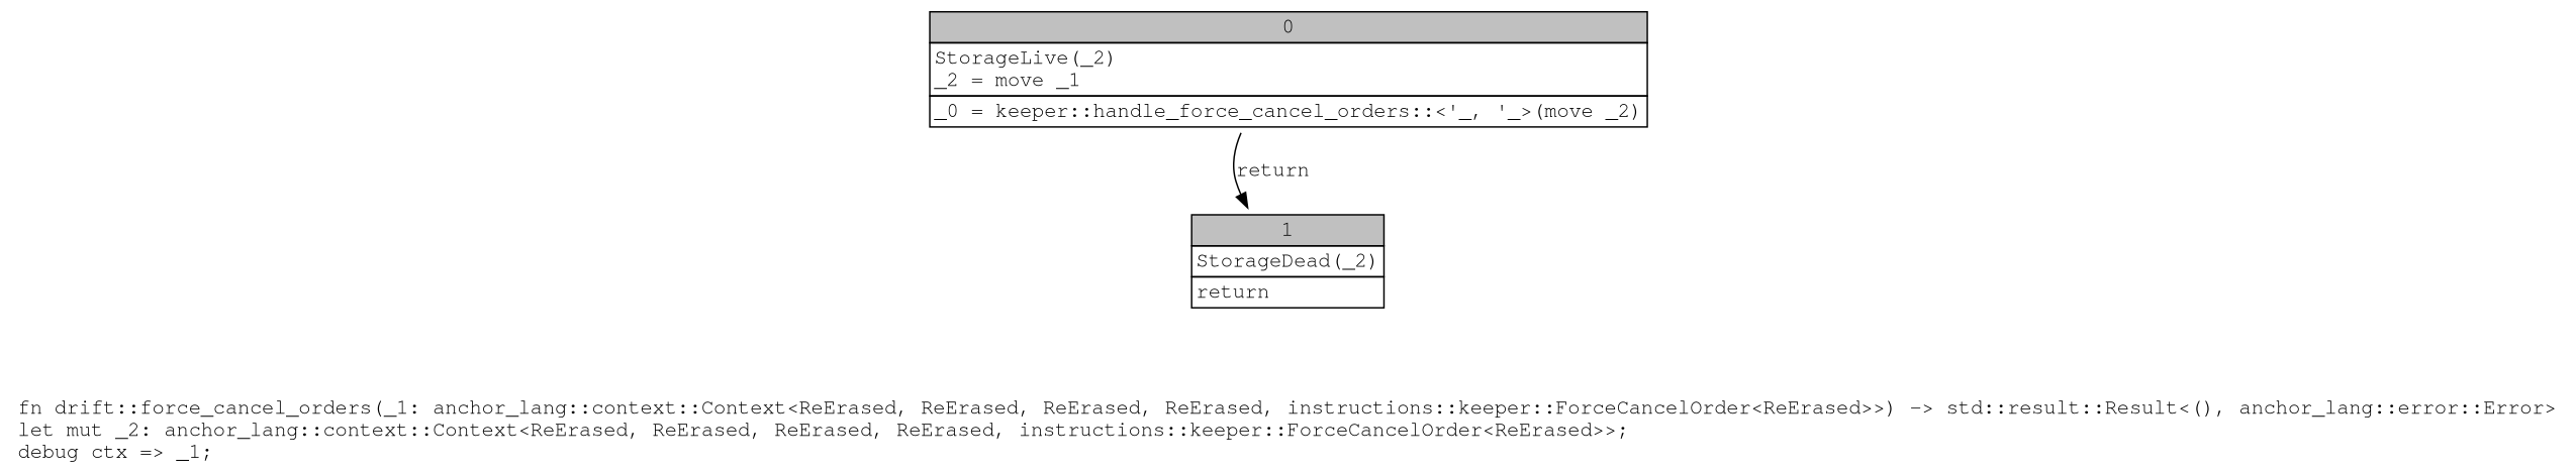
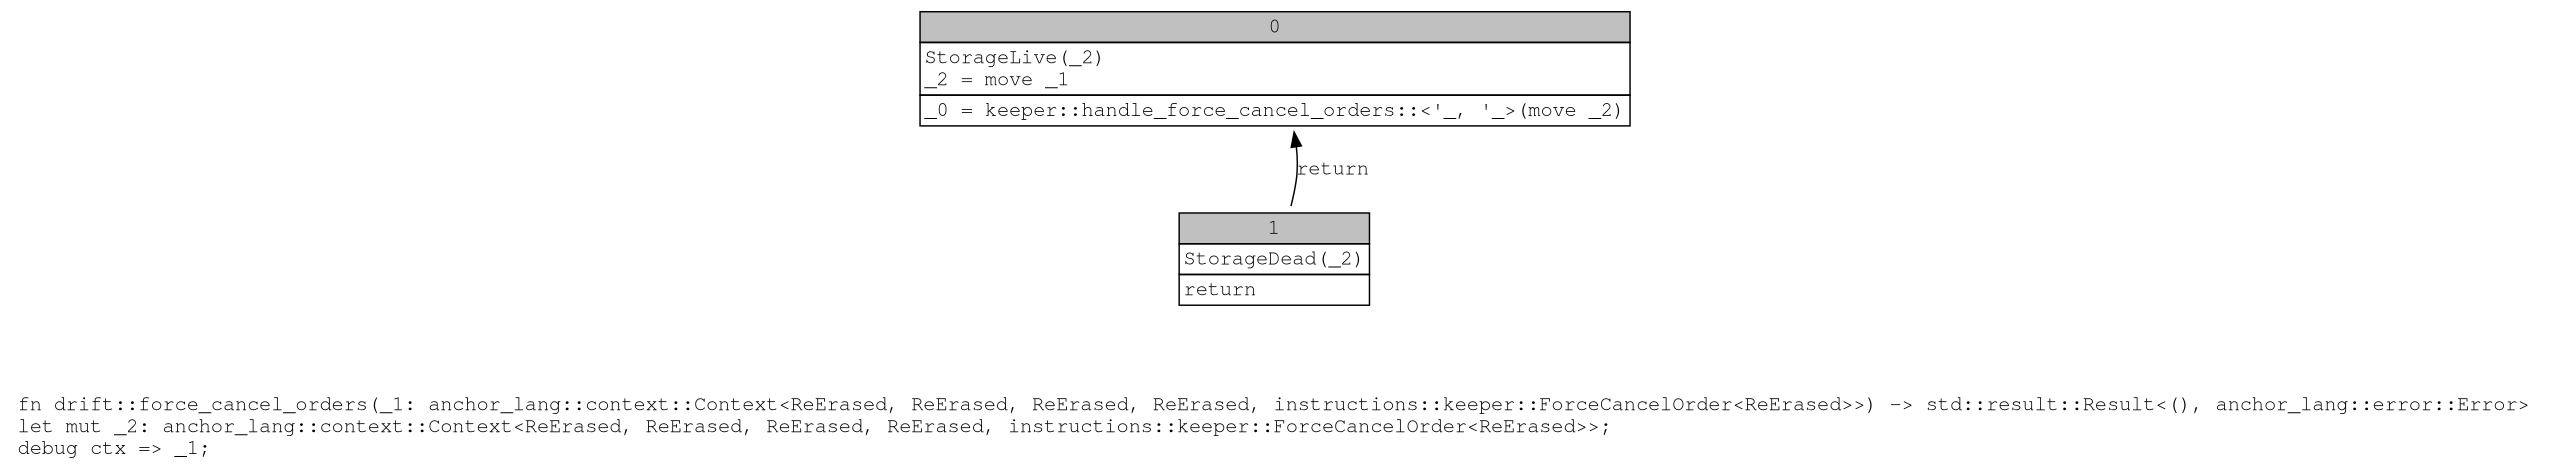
  digraph {
    fontname="Courier, monospace"
    label=<fn drift::force_cancel_orders(_1: anchor_lang::context::Context&lt;ReErased, ReErased, ReErased, ReErased, instructions::keeper::ForceCancelOrder&lt;ReErased&gt;&gt;) -&gt; std::result::Result&lt;(), anchor_lang::error::Error&gt;<br align="left"/>let mut _2: anchor_lang::context::Context&lt;ReErased, ReErased, ReErased, ReErased, instructions::keeper::ForceCancelOrder&lt;ReErased&gt;&gt;;<br align="left"/>debug ctx =&gt; _1;<br align="left"/>>
    node [fontname="Courier, monospace" shape=none]
    n1 [label=<<table border="0" cellborder="1" cellspacing="0"><tr><td bgcolor="gray" align="center" colspan="1">0</td></tr><tr><td align="left" balign="left">StorageLive(_2)<br/>_2 = move _1<br/></td></tr><tr><td align="left">_0 = keeper::handle_force_cancel_orders::&lt;'_, '_&gt;(move _2)</td></tr></table>>]
    n2 [label=<<table border="0" cellborder="1" cellspacing="0"><tr><td bgcolor="gray" align="center" colspan="1">1</td></tr><tr><td align="left" balign="left">StorageDead(_2)<br/></td></tr><tr><td align="left">return</td></tr></table>>]
-   n1 -> n2 [fontname="Courier, monospace" label=return]
+   n2 -> n1 [fontname="Courier, monospace" label=return]
  }
